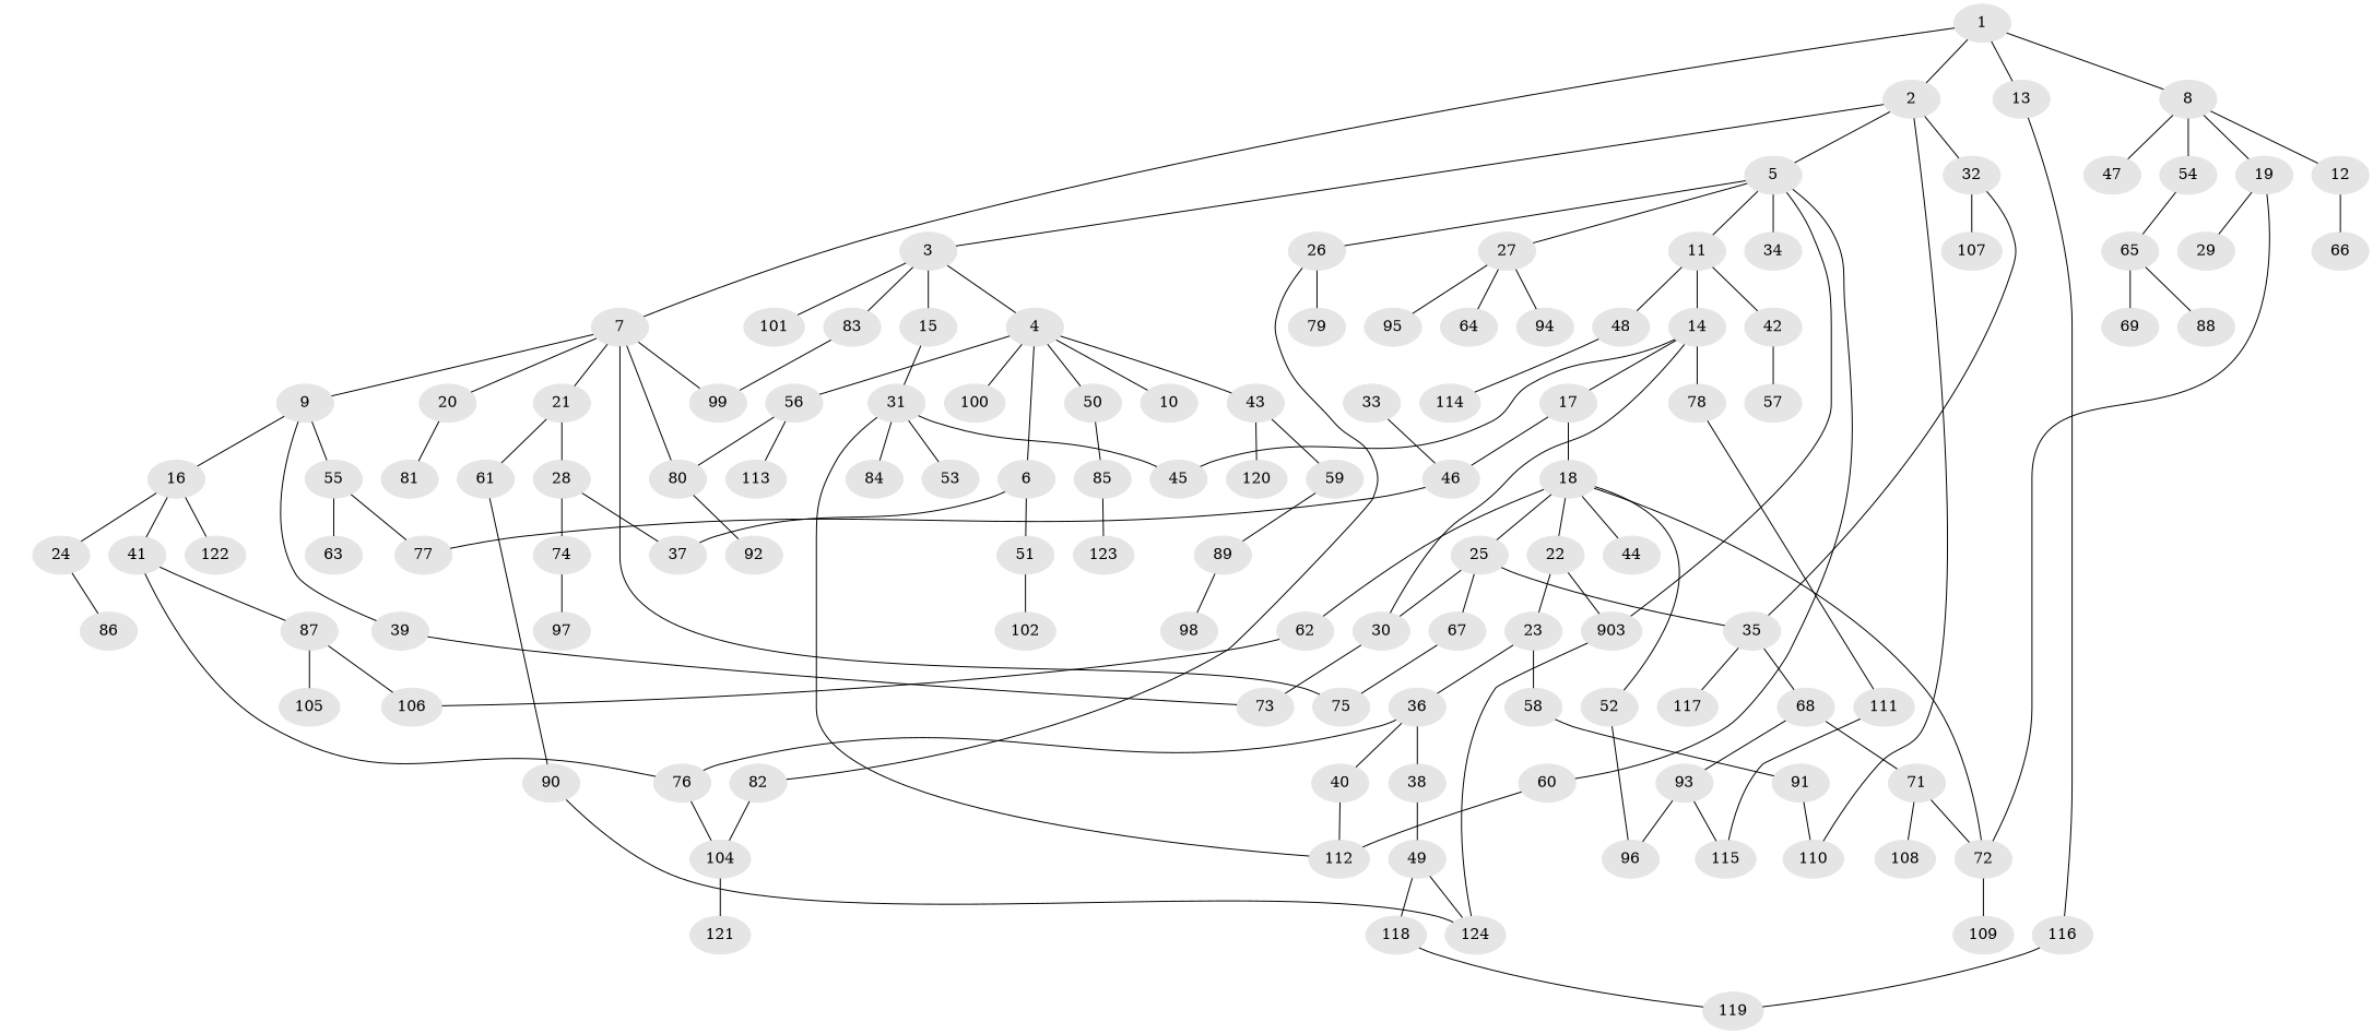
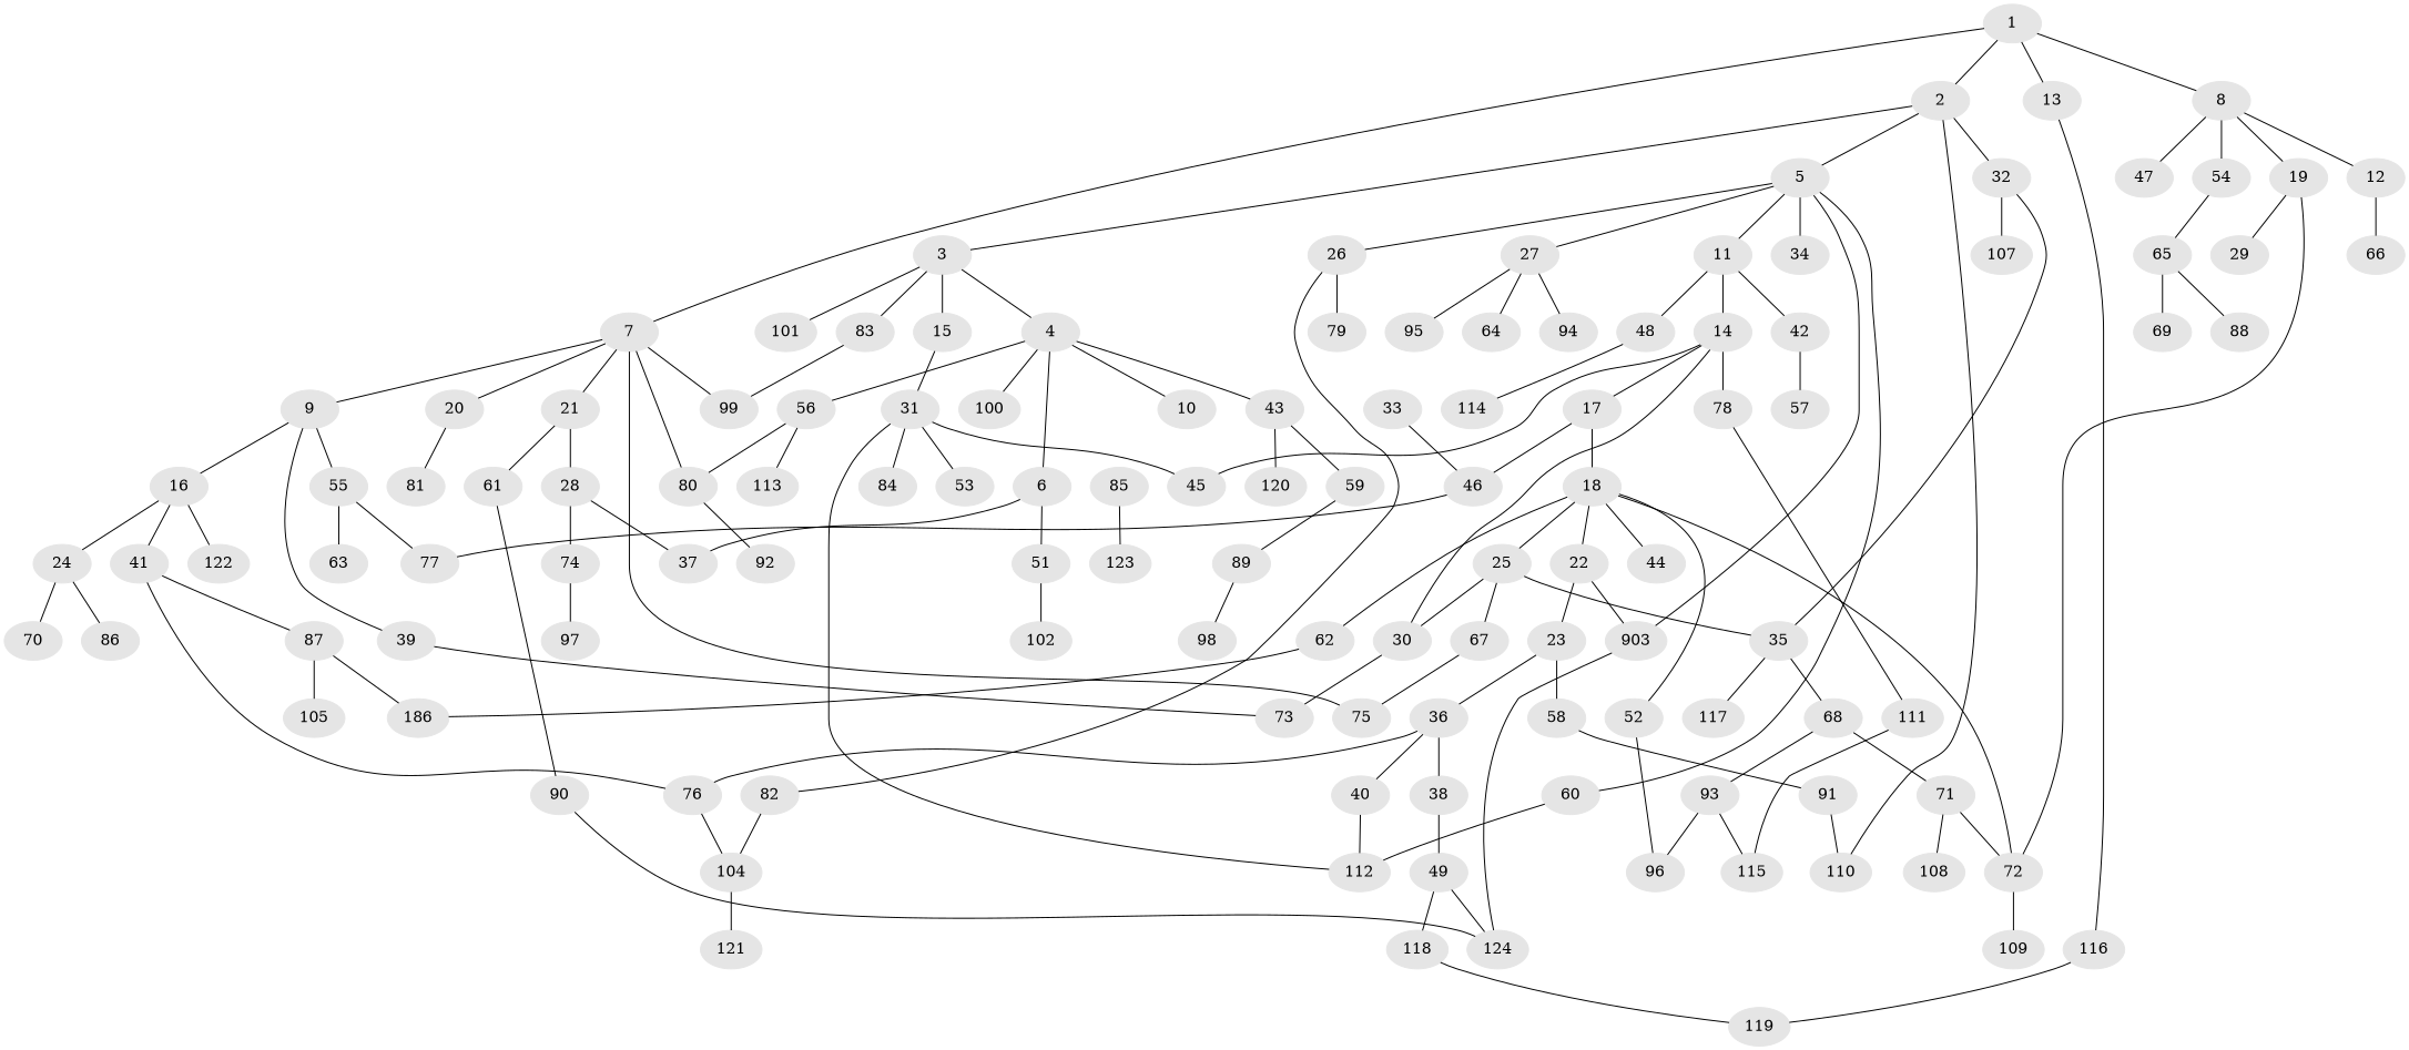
  graph {
    node [color=gray90 style=filled]
    1
    2
    7
    8
    13
    3
    5
    32
    110
    9
    20
    21
    75
    80
    99
    12
    19
    47
    54
    116
    4
    15
    83
    101
    11
    26
    27
    34
    60
    n30 [label=903]
    35
    107
    6
    10
    43
-   50
    56
    100
    31
    37
    51
    59
    120
    85
    113
    14
    42
    48
    79
    82
    64
    94
    95
    112
    124
    102
    16
    39
    55
    81
    28
    61
    92
    66
    72
    29
    65
    24
    41
    122
    73
    77
    63
    17
    30
    45
    78
    57
    114
    119
    18
    46
    111
    53
    84
+   70
    86
    76
    87
    22
    44
    52
    62
    25
    33
    23
    96
-   106
+   106 [label=186]
    109
    74
    90
    36
    58
    67
    38
    40
    91
    68
    117
    104
    97
    71
    93
    49
    118
    105
    89
    123
    69
    88
    98
    108
    115
    121
    1 -- 2
    1 -- 7
    1 -- 8
    1 -- 13
    2 -- 3
    2 -- 5
    2 -- 32
    2 -- 110
    7 -- 9
    7 -- 20
    7 -- 21
    7 -- 75
    7 -- 80
    7 -- 99
    8 -- 12
    8 -- 19
    8 -- 47
    8 -- 54
    13 -- 116
    3 -- 4
    3 -- 15
    3 -- 83
    3 -- 101
    5 -- 11
    5 -- 26
    5 -- 27
    5 -- 34
    5 -- 60
    5 -- n30
    32 -- 35
    32 -- 107
    9 -- 16
    9 -- 39
    9 -- 55
    20 -- 81
    21 -- 28
    21 -- 61
    80 -- 92
    12 -- 66
    19 -- 72
    19 -- 29
    54 -- 65
    116 -- 119
    4 -- 6
    4 -- 10
    4 -- 43
-   4 -- 50
    4 -- 56
    4 -- 100
    15 -- 31
    83 -- 99
    11 -- 14
    11 -- 42
    11 -- 48
    26 -- 79
    26 -- 82
    27 -- 64
    27 -- 94
    27 -- 95
    60 -- 112
    n30 -- 124
    35 -- 68
    35 -- 117
    6 -- 37
    6 -- 51
    43 -- 59
    43 -- 120
-   50 -- 85
    56 -- 80
    56 -- 113
    31 -- 112
    31 -- 45
    31 -- 53
    31 -- 84
    51 -- 102
    59 -- 89
    85 -- 123
    14 -- 17
    14 -- 30
    14 -- 45
    14 -- 78
    42 -- 57
    48 -- 114
    82 -- 104
    16 -- 24
    16 -- 41
    16 -- 122
    39 -- 73
    55 -- 77
    55 -- 63
    28 -- 37
    28 -- 74
    61 -- 90
    72 -- 109
    65 -- 69
    65 -- 88
+   24 -- 70
    24 -- 86
    41 -- 76
    41 -- 87
    17 -- 18
    17 -- 46
    30 -- 73
    78 -- 111
    18 -- 72
    18 -- 22
    18 -- 44
    18 -- 52
    18 -- 62
    18 -- 25
    46 -- 77
    111 -- 115
    76 -- 104
    87 -- 106
    87 -- 105
    22 -- n30
    22 -- 23
    52 -- 96
    62 -- 106
    25 -- 35
    25 -- 30
    25 -- 67
    33 -- 46
    23 -- 36
    23 -- 58
    74 -- 97
    90 -- 124
    36 -- 76
    36 -- 38
    36 -- 40
    58 -- 91
    67 -- 75
    38 -- 49
    40 -- 112
    91 -- 110
    68 -- 71
    68 -- 93
    104 -- 121
    71 -- 72
    71 -- 108
    93 -- 96
    93 -- 115
    49 -- 124
    49 -- 118
    118 -- 119
    89 -- 98
  }
